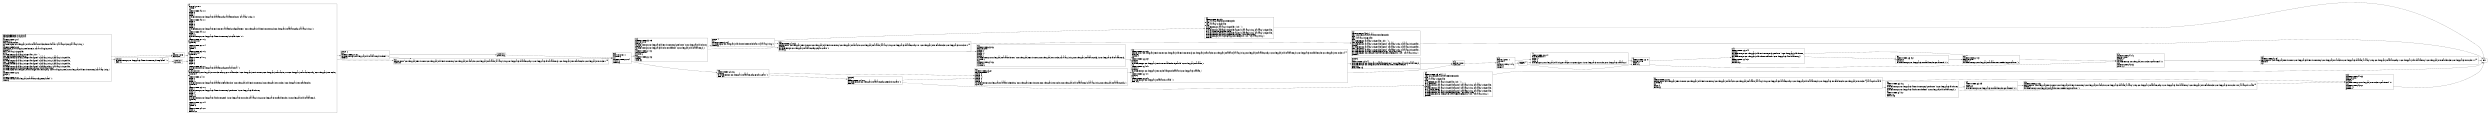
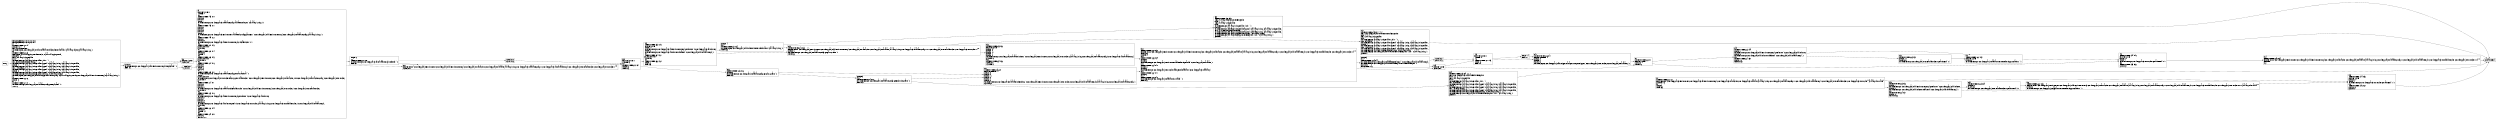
  digraph {
    rankdir=LR
    node [shape=record]
    n1 [label="L45\lFRAME SAME1 I\lISTORE 14\lL46\lLINENUMBER 871 L46\lILOAD 12\lIFNE L47\l"]
    n2 [label="L47\lLINENUMBER 872 L47\lFRAME APPEND [I]\lALOAD 11\lALOAD 3\lILOAD 12\lINVOKESTATIC com/sleepycat/je/dbi/TriggerManager.runOpenTriggers (Lcom/sleepycat/je/txn/Locker;Lcom/sleepycat/je/Database;Z)V\l"]
    n3 [label="ILOAD 14\lIFEQ L1\l"]
    n4 [label="L1\lLINENUMBER 882 L1\lFRAME SAME\lILOAD 9\lIFNE L48\l"]
    n5 [label="ICONST_0\lGOTO L23\l"]
    n6 [label="L23\lFRAME SAME1 I\lISTORE 13\lL24\lLINENUMBER 822 L24\lILOAD 13\lIFEQ L25\l"]
    n7 [label="L25\lLINENUMBER 833 L25\lFRAME SAME\lALOAD 1\lINVOKEVIRTUAL com/sleepycat/je/dbi/EnvironmentImpl.getDbTree ()Lcom/sleepycat/je/dbi/DbTree;\lALOAD 8\lINVOKEVIRTUAL com/sleepycat/je/dbi/DbTree.releaseDb (Lcom/sleepycat/je/dbi/DatabaseImpl;)V\lL31\lLINENUMBER 834 L31\lACONST_NULL\lASTORE 8\lL32\lLINENUMBER 836 L32\lILOAD 6\lIFNE L33\l"]
    n8 [label="L26\lLINENUMBER 823 L26\lALOAD 5\lINVOKEVIRTUAL com/sleepycat/je/DatabaseConfig.getAllowCreate ()Z\lIFEQ L27\l"]
    n9 [label="L37\lLINENUMBER 843 L37\lNEW com/sleepycat/je/DatabaseNotFoundException\lDUP\lNEW java/lang/StringBuilder\lDUP\lINVOKESPECIAL java/lang/StringBuilder.\<init\> ()V\lLDC \"Database \"\lINVOKEVIRTUAL java/lang/StringBuilder.append (Ljava/lang/String;)Ljava/lang/StringBuilder;\lALOAD 4\lINVOKEVIRTUAL java/lang/StringBuilder.append (Ljava/lang/String;)Ljava/lang/StringBuilder;\lLDC \" not found.\"\lINVOKEVIRTUAL java/lang/StringBuilder.append (Ljava/lang/String;)Ljava/lang/StringBuilder;\lINVOKEVIRTUAL java/lang/StringBuilder.toString ()Ljava/lang/String;\lINVOKESPECIAL com/sleepycat/je/DatabaseNotFoundException.\<init\> (Ljava/lang/String;)V\lATHROW\l"]
-   exit
+   exit [label=operationEnd]
    n11 [label="L48\lLINENUMBER 894 L48\lFRAME SAME\lALOAD 11\lILOAD 9\lINVOKEVIRTUAL com/sleepycat/je/txn/Locker.operationEnd (Z)V\lL53\lLINENUMBER 895 L53\lGOTO L54\l"]
    n12 [label="L54\lLINENUMBER 896 L54\lFRAME FULL [com/sleepycat/je/Environment com/sleepycat/je/dbi/EnvironmentImpl com/sleepycat/je/Transaction com/sleepycat/je/Database java/lang/String com/sleepycat/je/DatabaseConfig I I com/sleepycat/je/dbi/DatabaseImpl I com/sleepycat/je/txn/HandleLocker com/sleepycat/je/txn/Locker I I I] []\lRETURN\lL61\l"]
    n13 [label="L52\lLINENUMBER 885 L52\lALOAD 10\lICONST_0\lINVOKEVIRTUAL com/sleepycat/je/txn/HandleLocker.operationEnd (Z)V\l"]
    n14 [label="L51\lLINENUMBER 887 L51\lFRAME SAME\lALOAD 3\lINVOKEVIRTUAL com/sleepycat/je/Database.removeReferringAssociations ()V\l"]
    n15 [label="L59\lLINENUMBER 885 L59\lALOAD 10\lICONST_0\lINVOKEVIRTUAL com/sleepycat/je/txn/HandleLocker.operationEnd (Z)V\l"]
    n16 [label="L58\lLINENUMBER 887 L58\lFRAME FULL [com/sleepycat/je/Environment com/sleepycat/je/dbi/EnvironmentImpl com/sleepycat/je/Transaction com/sleepycat/je/Database java/lang/String com/sleepycat/je/DatabaseConfig I I com/sleepycat/je/dbi/DatabaseImpl I com/sleepycat/je/txn/HandleLocker com/sleepycat/je/txn/Locker T T T java/lang/Throwable] []\lALOAD 3\lINVOKEVIRTUAL com/sleepycat/je/Database.removeReferringAssociations ()V\l"]
    n17 [label="L55\lLINENUMBER 894 L55\lFRAME SAME\lALOAD 11\lILOAD 9\lINVOKEVIRTUAL com/sleepycat/je/txn/Locker.operationEnd (Z)V\lL60\lLINENUMBER 895 L60\lALOAD 15\lATHROW\l"]
    n18 [label="ALOAD 8\lL22\lLINENUMBER 820 L22\lINVOKEVIRTUAL com/sleepycat/je/dbi/DatabaseImpl.isDeleted ()Z\lIFNE L21\l"]
    n19 [label="L21\lFRAME FULL [com/sleepycat/je/Environment com/sleepycat/je/dbi/EnvironmentImpl com/sleepycat/je/Transaction com/sleepycat/je/Database java/lang/String com/sleepycat/je/DatabaseConfig I I com/sleepycat/je/dbi/DatabaseImpl I com/sleepycat/je/txn/HandleLocker com/sleepycat/je/txn/Locker I] []\lICONST_0\l"]
    n20 [label="ALOAD 3\lL44\lLINENUMBER 869 L44\lINVOKEVIRTUAL com/sleepycat/je/Database.getDbImpl ()Lcom/sleepycat/je/dbi/DatabaseImpl;\lINVOKEVIRTUAL com/sleepycat/je/dbi/DatabaseImpl.noteWriteHandleOpen ()I\lICONST_1\lIF_ICMPNE L43\l"]
+   n21 [label="ICONST_1\lGOTO L45\l"]
    n22 [label="L43\lFRAME SAME\lICONST_0\l"]
    n23 [label="L49\lLINENUMBER 883 L49\lALOAD 1\lINVOKEVIRTUAL com/sleepycat/je/dbi/EnvironmentImpl.getDbTree ()Lcom/sleepycat/je/dbi/DbTree;\lALOAD 8\lINVOKEVIRTUAL com/sleepycat/je/dbi/DbTree.releaseDb (Lcom/sleepycat/je/dbi/DatabaseImpl;)V\lL50\lLINENUMBER 884 L50\lALOAD 10\lIFNULL L51\l"]
    n24 [label="ICONST_1\lGOTO L0\l"]
    n25 [label="L9\lFRAME SAME1 I\lISTORE 7\lL10\lLINENUMBER 793 L10\lALOAD 5\lALOAD 4\lILOAD 7\lINVOKEVIRTUAL com/sleepycat/je/DatabaseConfig.validateOnDbOpen (Ljava/lang/String;Z)V\lL11\lLINENUMBER 795 L11\lALOAD 0\lALOAD 1\lALOAD 5\lALOAD 4\lILOAD 6\lINVOKESPECIAL com/sleepycat/je/Environment.validateDbConfigAgainstEnv (Lcom/sleepycat/je/dbi/EnvironmentImpl;Lcom/sleepycat/je/DatabaseConfig;Ljava/lang/String;Z)V\lL12\lLINENUMBER 799 L12\lALOAD 1\lICONST_0\lINVOKEVIRTUAL com/sleepycat/je/dbi/EnvironmentImpl.criticalEviction (Z)V\lL13\lLINENUMBER 801 L13\lACONST_NULL\lASTORE 8\lL14\lLINENUMBER 802 L14\lICONST_0\lISTORE 9\lL15\lLINENUMBER 803 L15\lACONST_NULL\lASTORE 10\lL16\lLINENUMBER 804 L16\lALOAD 0\lALOAD 2\lILOAD 6\lALOAD 5\lL17\lLINENUMBER 805 L17\lINVOKEVIRTUAL com/sleepycat/je/DatabaseConfig.getTransactional ()Z\lILOAD 7\lACONST_NULL\lINVOKESTATIC com/sleepycat/je/txn/LockerFactory.getWritableLocker (Lcom/sleepycat/je/Environment;Lcom/sleepycat/je/Transaction;ZZZLcom/sleepycat/je/TransactionConfig;)Lcom/sleepycat/je/txn/Locker;\lASTORE 11\lL0\lLINENUMBER 814 L0\lALOAD 3\lALOAD 1\lALOAD 11\lINVOKEVIRTUAL com/sleepycat/je/Database.initHandleLocker (Lcom/sleepycat/je/dbi/EnvironmentImpl;Lcom/sleepycat/je/txn/Locker;)Lcom/sleepycat/je/txn/HandleLocker;\lASTORE 10\lL18\lLINENUMBER 815 L18\lALOAD 1\lINVOKEVIRTUAL com/sleepycat/je/dbi/EnvironmentImpl.getDbTree ()Lcom/sleepycat/je/dbi/DbTree;\lALOAD 11\lALOAD 4\lALOAD 10\lICONST_0\lINVOKEVIRTUAL com/sleepycat/je/dbi/DbTree.getDb (Lcom/sleepycat/je/txn/Locker;Ljava/lang/String;Lcom/sleepycat/je/txn/HandleLocker;Z)Lcom/sleepycat/je/dbi/DatabaseImpl;\lASTORE 8\lL19\lLINENUMBER 818 L19\lICONST_0\lISTORE 12\lL20\lLINENUMBER 819 L20\lALOAD 8\lIFNULL L21\l"]
    n26 [label="ALOAD 4\lL34\lLINENUMBER 837 L34\lINVOKESTATIC com/sleepycat/je/dbi/DbTree.isReservedDbName (Ljava/lang/String;)Z\lIFEQ L33\l"]
    n27 [label="L33\lLINENUMBER 842 L33\lFRAME FULL [com/sleepycat/je/Environment com/sleepycat/je/dbi/EnvironmentImpl com/sleepycat/je/Transaction com/sleepycat/je/Database java/lang/String com/sleepycat/je/DatabaseConfig I I N I com/sleepycat/je/txn/HandleLocker com/sleepycat/je/txn/Locker I I] []\lALOAD 5\lINVOKEVIRTUAL com/sleepycat/je/DatabaseConfig.getAllowCreate ()Z\lIFNE L36\l"]
    n28 [label="L35\lLINENUMBER 838 L35\lNEW java/lang/IllegalArgumentException\lDUP\lNEW java/lang/StringBuilder\lDUP\lINVOKESPECIAL java/lang/StringBuilder.\<init\> ()V\lALOAD 4\lINVOKEVIRTUAL java/lang/StringBuilder.append (Ljava/lang/String;)Ljava/lang/StringBuilder;\lLDC \" is a reserved database name.\"\lINVOKEVIRTUAL java/lang/StringBuilder.append (Ljava/lang/String;)Ljava/lang/StringBuilder;\lINVOKEVIRTUAL java/lang/StringBuilder.toString ()Ljava/lang/String;\lINVOKESPECIAL java/lang/IllegalArgumentException.\<init\> (Ljava/lang/String;)V\lATHROW\l"]
    n29 [label="L36\lLINENUMBER 853 L36\lFRAME SAME\lALOAD 3\lALOAD 0\lALOAD 11\lALOAD 4\lALOAD 5\lINVOKEVIRTUAL com/sleepycat/je/Database.initNew (Lcom/sleepycat/je/Environment;Lcom/sleepycat/je/txn/Locker;Ljava/lang/String;Lcom/sleepycat/je/DatabaseConfig;)Lcom/sleepycat/je/dbi/DatabaseImpl;\lASTORE 8\lL38\lLINENUMBER 854 L38\lICONST_1\lISTORE 12\l"]
    n30 [label="ALOAD 5\lL28\lLINENUMBER 824 L28\lINVOKEVIRTUAL com/sleepycat/je/DatabaseConfig.getExclusiveCreate ()Z\lIFEQ L27\l"]
    n31 [label="L27\lLINENUMBER 829 L27\lFRAME APPEND [I]\lALOAD 3\lALOAD 0\lALOAD 11\lALOAD 8\lALOAD 4\lALOAD 5\lINVOKEVIRTUAL com/sleepycat/je/Database.initExisting (Lcom/sleepycat/je/Environment;Lcom/sleepycat/je/txn/Locker;Lcom/sleepycat/je/dbi/DatabaseImpl;Ljava/lang/String;Lcom/sleepycat/je/DatabaseConfig;)V\lGOTO L30\l"]
    n32 [label="L29\lLINENUMBER 825 L29\lNEW com/sleepycat/je/DatabaseExistsException\lDUP\lNEW java/lang/StringBuilder\lDUP\lINVOKESPECIAL java/lang/StringBuilder.\<init\> ()V\lLDC \"Database \"\lINVOKEVIRTUAL java/lang/StringBuilder.append (Ljava/lang/String;)Ljava/lang/StringBuilder;\lALOAD 4\lINVOKEVIRTUAL java/lang/StringBuilder.append (Ljava/lang/String;)Ljava/lang/StringBuilder;\lLDC \" already exists\"\lINVOKEVIRTUAL java/lang/StringBuilder.append (Ljava/lang/String;)Ljava/lang/StringBuilder;\lINVOKEVIRTUAL java/lang/StringBuilder.toString ()Ljava/lang/String;\lINVOKESPECIAL com/sleepycat/je/DatabaseExistsException.\<init\> (Ljava/lang/String;)V\lATHROW\l"]
    n33 [label="L30\lLINENUMBER 862 L30\lFRAME FULL [com/sleepycat/je/Environment com/sleepycat/je/dbi/EnvironmentImpl com/sleepycat/je/Transaction com/sleepycat/je/Database java/lang/String com/sleepycat/je/DatabaseConfig I I com/sleepycat/je/dbi/DatabaseImpl I com/sleepycat/je/txn/HandleLocker com/sleepycat/je/txn/Locker I I] []\lICONST_1\lISTORE 9\lL39\lLINENUMBER 863 L39\lALOAD 0\lALOAD 3\lINVOKESPECIAL com/sleepycat/je/Environment.addReferringHandle (Lcom/sleepycat/je/Database;)V\lL40\lLINENUMBER 864 L40\lALOAD 11\lALOAD 3\lINVOKEVIRTUAL com/sleepycat/je/txn/Locker.addOpenedDatabase (Lcom/sleepycat/je/Database;)V\lL41\lLINENUMBER 867 L41\lALOAD 3\lL42\lLINENUMBER 868 L42\lINVOKEVIRTUAL com/sleepycat/je/Database.isWritable ()Z\lIFEQ L43\l"]
    n34 [label="L8\lFRAME SAME\lICONST_0\l"]
    n35 [label="ALOAD 1\lINVOKEVIRTUAL com/sleepycat/je/dbi/EnvironmentImpl.isReplicated ()Z\lIFEQ L8\l"]
    n36 [label="L56\lLINENUMBER 883 L56\lALOAD 1\lINVOKEVIRTUAL com/sleepycat/je/dbi/EnvironmentImpl.getDbTree ()Lcom/sleepycat/je/dbi/DbTree;\lALOAD 8\lINVOKEVIRTUAL com/sleepycat/je/dbi/DbTree.releaseDb (Lcom/sleepycat/je/dbi/DatabaseImpl;)V\lL57\lLINENUMBER 884 L57\lALOAD 10\lIFNULL L58\l"]
    n37 [label="TRYCATCHBLOCK L0 L1 L2 null\lTRYCATCHBLOCK L2 L3 L2 null\lL4\lLINENUMBER 780 L4\lALOAD 4\lLDC \"databaseName\"\lINVOKESTATIC com/sleepycat/je/utilint/DatabaseUtil.checkForNullParam (Ljava/lang/Object;Ljava/lang/String;)V\lL5\lLINENUMBER 782 L5\lGETSTATIC java/util/logging/Level.FINEST : Ljava/util/logging/Level;\lALOAD 1\lNEW java/lang/StringBuilder\lDUP\lINVOKESPECIAL java/lang/StringBuilder.\<init\> ()V\lLDC \"Environment.open:  name=\"\lINVOKEVIRTUAL java/lang/StringBuilder.append (Ljava/lang/String;)Ljava/lang/StringBuilder;\lALOAD 4\lINVOKEVIRTUAL java/lang/StringBuilder.append (Ljava/lang/String;)Ljava/lang/StringBuilder;\lLDC \" dbConfig=\"\lINVOKEVIRTUAL java/lang/StringBuilder.append (Ljava/lang/String;)Ljava/lang/StringBuilder;\lALOAD 5\lINVOKEVIRTUAL java/lang/StringBuilder.append (Ljava/lang/Object;)Ljava/lang/StringBuilder;\lINVOKEVIRTUAL java/lang/StringBuilder.toString ()Ljava/lang/String;\lINVOKESTATIC com/sleepycat/je/utilint/LoggerUtils.envLogMsg (Ljava/util/logging/Level;Lcom/sleepycat/je/dbi/EnvironmentImpl;Ljava/lang/String;)V\lL6\lLINENUMBER 786 L6\lALOAD 5\lL7\lLINENUMBER 787 L7\lINVOKEVIRTUAL com/sleepycat/je/DatabaseConfig.getReplicated ()Z\lIFEQ L8\l"]
    n38 [label="L2\lLINENUMBER 882 L2\lFRAME FULL [com/sleepycat/je/Environment com/sleepycat/je/dbi/EnvironmentImpl com/sleepycat/je/Transaction com/sleepycat/je/Database java/lang/String com/sleepycat/je/DatabaseConfig I I com/sleepycat/je/dbi/DatabaseImpl I com/sleepycat/je/txn/HandleLocker com/sleepycat/je/txn/Locker] [java/lang/Throwable]\lASTORE 15\lL3\lILOAD 9\lIFNE L55\l"]
+   entry
    n1 -> n2
    n1 -> n3
    n2 -> n4
    n3 -> n2
-   n3 -> n4
+   n22 -> n4
    n4 -> n11
    n4 -> n23
    n5 -> n6
    n6 -> n7
    n6 -> n8
    n7 -> n26
    n7 -> n27
    n8 -> n30
    n8 -> n31
    n9 -> exit
    n11 -> n12
    n12 -> exit
    n13 -> n14
    n14 -> n11
    n15 -> n16
    n16 -> n17
    n17 -> exit
    n18 -> n5
    n18 -> n19
    n19 -> n6
+   n20 -> n21
    n20 -> n22
+   n21 -> n1
    n22 -> n1
    n23 -> n13
    n23 -> n14
    n24 -> n25
    n25 -> n18
    n25 -> n19
    n26 -> n27
    n26 -> n28
    n27 -> n9
    n27 -> n29
    n28 -> exit
    n29 -> n33
    n30 -> n31
    n30 -> n32
    n31 -> n33
    n32 -> exit
    n33 -> n20
    n33 -> n22
    n34 -> n25
    n35 -> n24
    n35 -> n34
    n36 -> n15
    n36 -> n16
    n37 -> n34
    n37 -> n35
    n38 -> n17
    n38 -> n36
+   entry -> n37
  }
